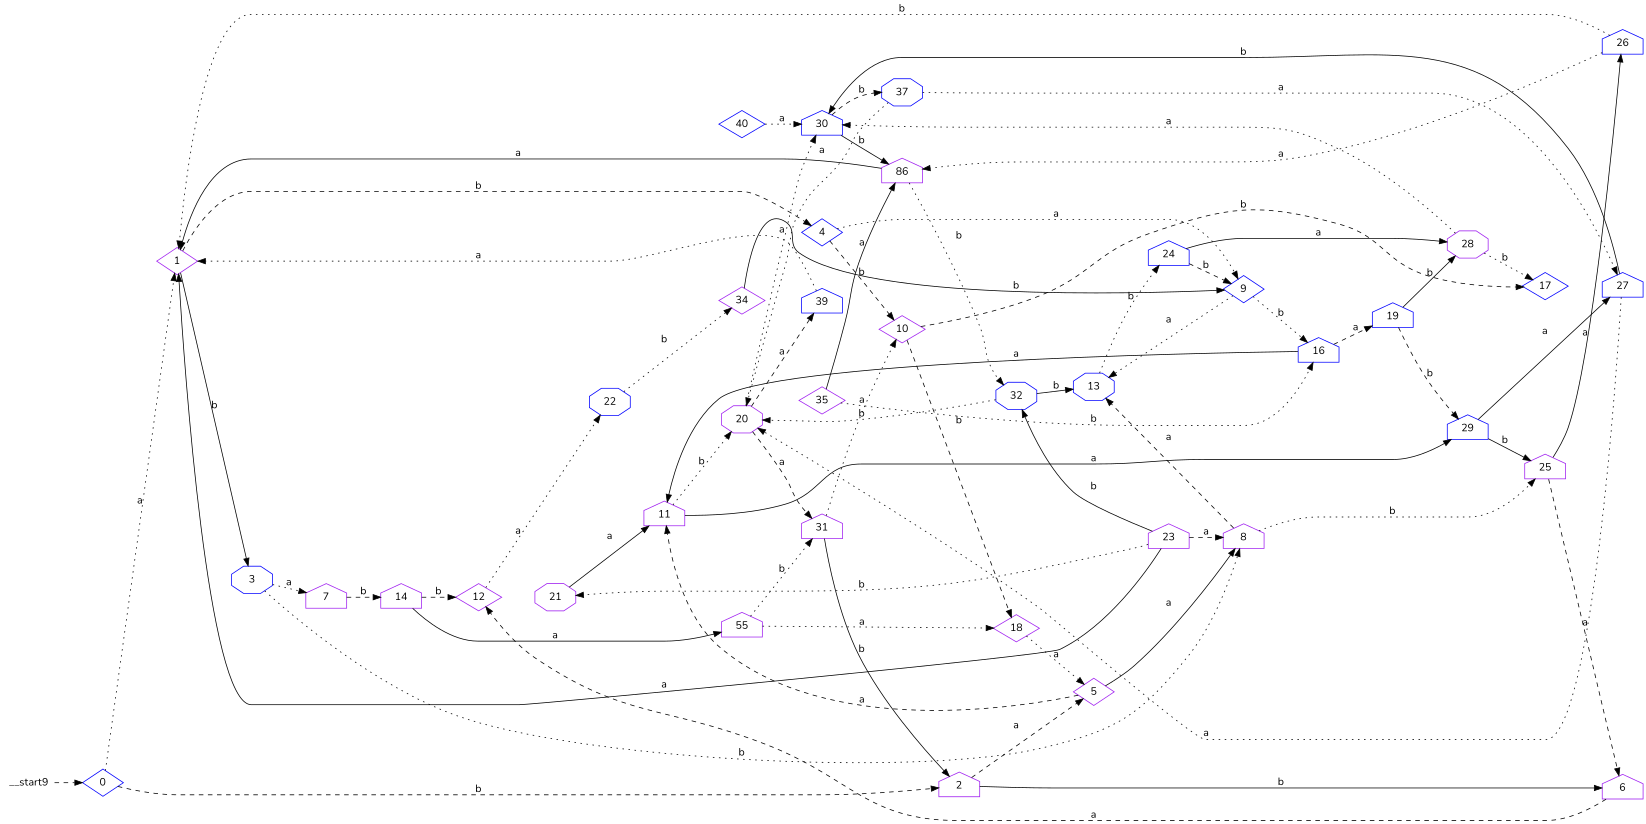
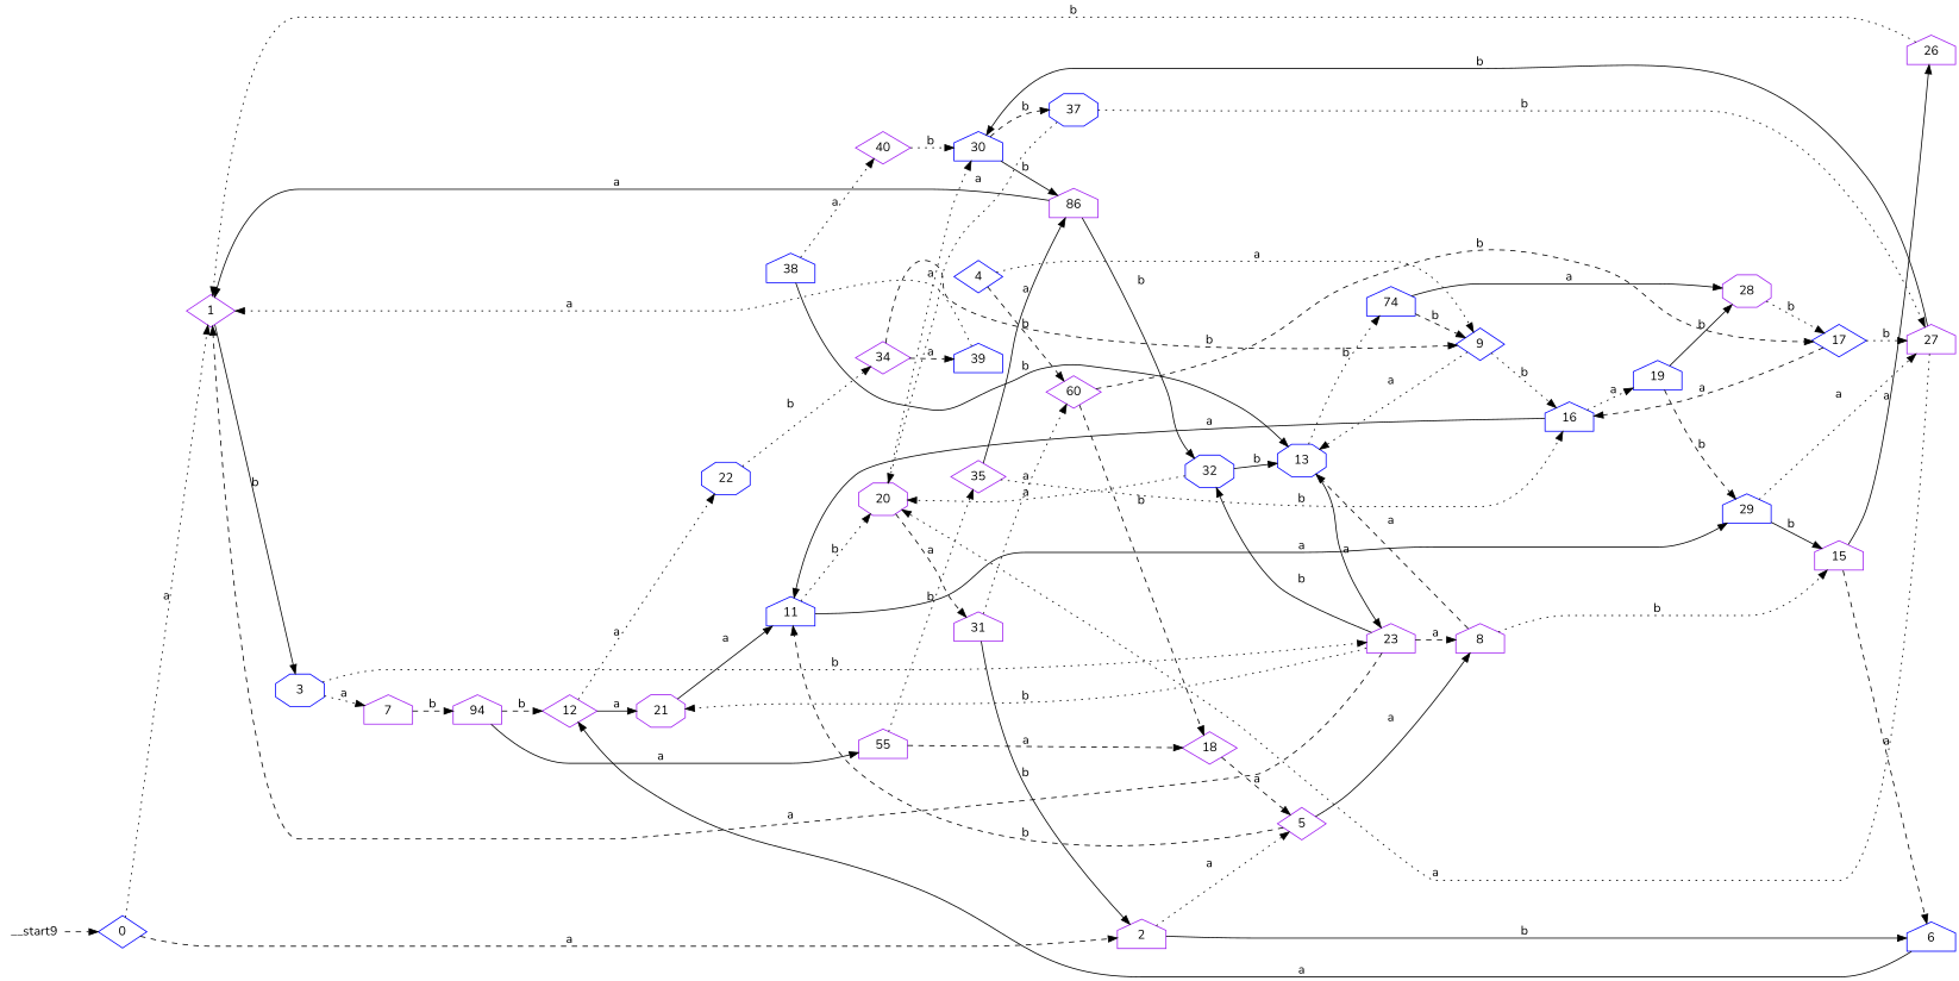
  digraph {
    fontname=Nunito
    rankdir=LR
    node [color=blue fontname=Nunito shape=house]
    edge [fontname=Nunito style=dotted]
    n1 [label=__start9 shape=none]
    0 [shape=diamond]
    1 [color=purple shape=diamond]
    2 [color=purple]
    3 [shape=octagon]
    4 [shape=diamond]
    5 [color=purple shape=diamond]
-   6 [color=purple]
+   6
    7 [color=purple]
    8 [color=purple]
    9 [shape=diamond]
-   10 [color=purple shape=diamond]
-   11 [color=purple]
+   10 [color=purple shape=diamond label=60]
+   11
    12 [color=purple shape=diamond]
-   14 [color=purple]
+   14 [color=purple label=94]
    13 [shape=octagon]
-   15 [color=purple label=25]
+   15 [color=purple]
    16
    17 [shape=diamond]
    18 [color=purple shape=diamond]
    20 [color=purple shape=octagon]
    29
    21 [color=purple shape=octagon]
    22 [shape=octagon]
    23 [color=purple]
-   24
+   24 [label=74]
    n27 [color=purple label=55]
-   26
+   26 [color=purple]
    19
-   27
+   27 [color=purple]
    28 [color=purple shape=octagon]
    30
    31 [color=purple]
    34 [color=purple shape=diamond]
    32 [shape=octagon]
    35 [color=purple shape=diamond]
    n37 [color=purple label=86]
    37 [shape=octagon]
    39
-   40 [shape=diamond]
+   38
+   40 [color=purple shape=diamond]
    n1 -> 0 [style=dashed]
    0 -> 1 [label=a]
-   0 -> 2 [label=b style=dashed]
+   0 -> 2 [label=a style=dashed]
    1 -> 3 [label=b style=solid]
-   1 -> 4 [label=b style=dashed]
-   2 -> 5 [label=a style=dashed]
+   2 -> 5 [label=a]
    2 -> 6 [label=b style=solid]
    3 -> 7 [label=a]
-   3 -> 8 [label=b]
+   3 -> 23 [label=b]
    4 -> 9 [label=a]
    4 -> 10 [label=b style=dashed]
    5 -> 8 [label=a style=solid]
-   5 -> 11 [label=a style=dashed]
-   6 -> 12 [label=a style=dashed]
+   5 -> 11 [label=b style=dashed]
+   6 -> 12 [label=a style=solid]
    7 -> 14 [label=b style=dashed]
    8 -> 13 [label=a style=dashed]
    8 -> 15 [label=b]
    9 -> 13 [label=a]
    9 -> 16 [label=b]
    10 -> 17 [label=b style=dashed]
    10 -> 18 [label=b style=dashed]
    11 -> 20 [label=b]
    11 -> 29 [label=a style=solid]
+   12 -> 21 [label=a style=solid]
    12 -> 22 [label=a]
    14 -> 12 [label=b style=dashed]
    14 -> n27 [label=a style=solid]
+   13 -> 23 [label=a style=solid]
    13 -> 24 [label=b]
    15 -> 6 [label=a style=dashed]
    15 -> 26 [label=a style=solid]
    16 -> 11 [label=a style=solid]
-   16 -> 19 [label=a style=dashed]
-   18 -> 5 [label=a]
+   16 -> 19 [label=a]
+   17 -> 16 [label=a style=dashed]
+   17 -> 27 [label=b]
+   18 -> 5 [label=a style=dashed]
    20 -> 30 [label=a]
    20 -> 31 [label=a style=dashed]
    29 -> 15 [label=b style=solid]
-   29 -> 27 [label=a style=solid]
+   29 -> 27 [label=a]
    21 -> 11 [label=a style=solid]
    22 -> 34 [label=b]
-   23 -> 1 [label=a style=solid]
+   23 -> 1 [label=a style=dashed]
    23 -> 8 [label=a style=dashed]
    23 -> 21 [label=b]
    23 -> 32 [label=b style=solid]
    24 -> 9 [label=b style=dashed]
    24 -> 28 [label=a style=solid]
-   n27 -> 18 [label=a]
-   n27 -> 31 [label=b]
+   n27 -> 18 [label=a style=dashed]
+   n27 -> 35 [label=b]
    26 -> 1 [label=b]
-   26 -> n37 [label=a]
    19 -> 29 [label=b style=dashed]
    19 -> 28 [label=b style=solid]
    27 -> 20 [label=a]
    27 -> 30 [label=b style=solid]
    28 -> 17 [label=b]
-   28 -> 30 [label=a]
    30 -> n37 [label=b style=solid]
    30 -> 37 [label=b style=dashed]
    31 -> 2 [label=b style=solid]
    31 -> 10 [label=a]
-   34 -> 9 [label=b style=solid]
-   20 -> 39 [label=a style=dashed]
+   34 -> 9 [label=b style=dashed]
+   34 -> 39 [label=a style=dashed]
    32 -> 13 [label=b style=solid]
-   32 -> 20 [label=b]
+   32 -> 20 [label=a]
    35 -> 16 [label=b]
    35 -> n37 [label=a style=solid]
    n37 -> 1 [label=a style=solid]
-   n37 -> 32 [label=b]
+   n37 -> 32 [label=b style=solid]
    37 -> 20 [label=a]
-   37 -> 27 [label=a]
+   37 -> 27 [label=b]
    39 -> 1 [label=a]
-   40 -> 30 [label=a]
+   38 -> 13 [label=b style=solid]
+   38 -> 40 [label=a]
+   40 -> 30 [label=b]
  }
